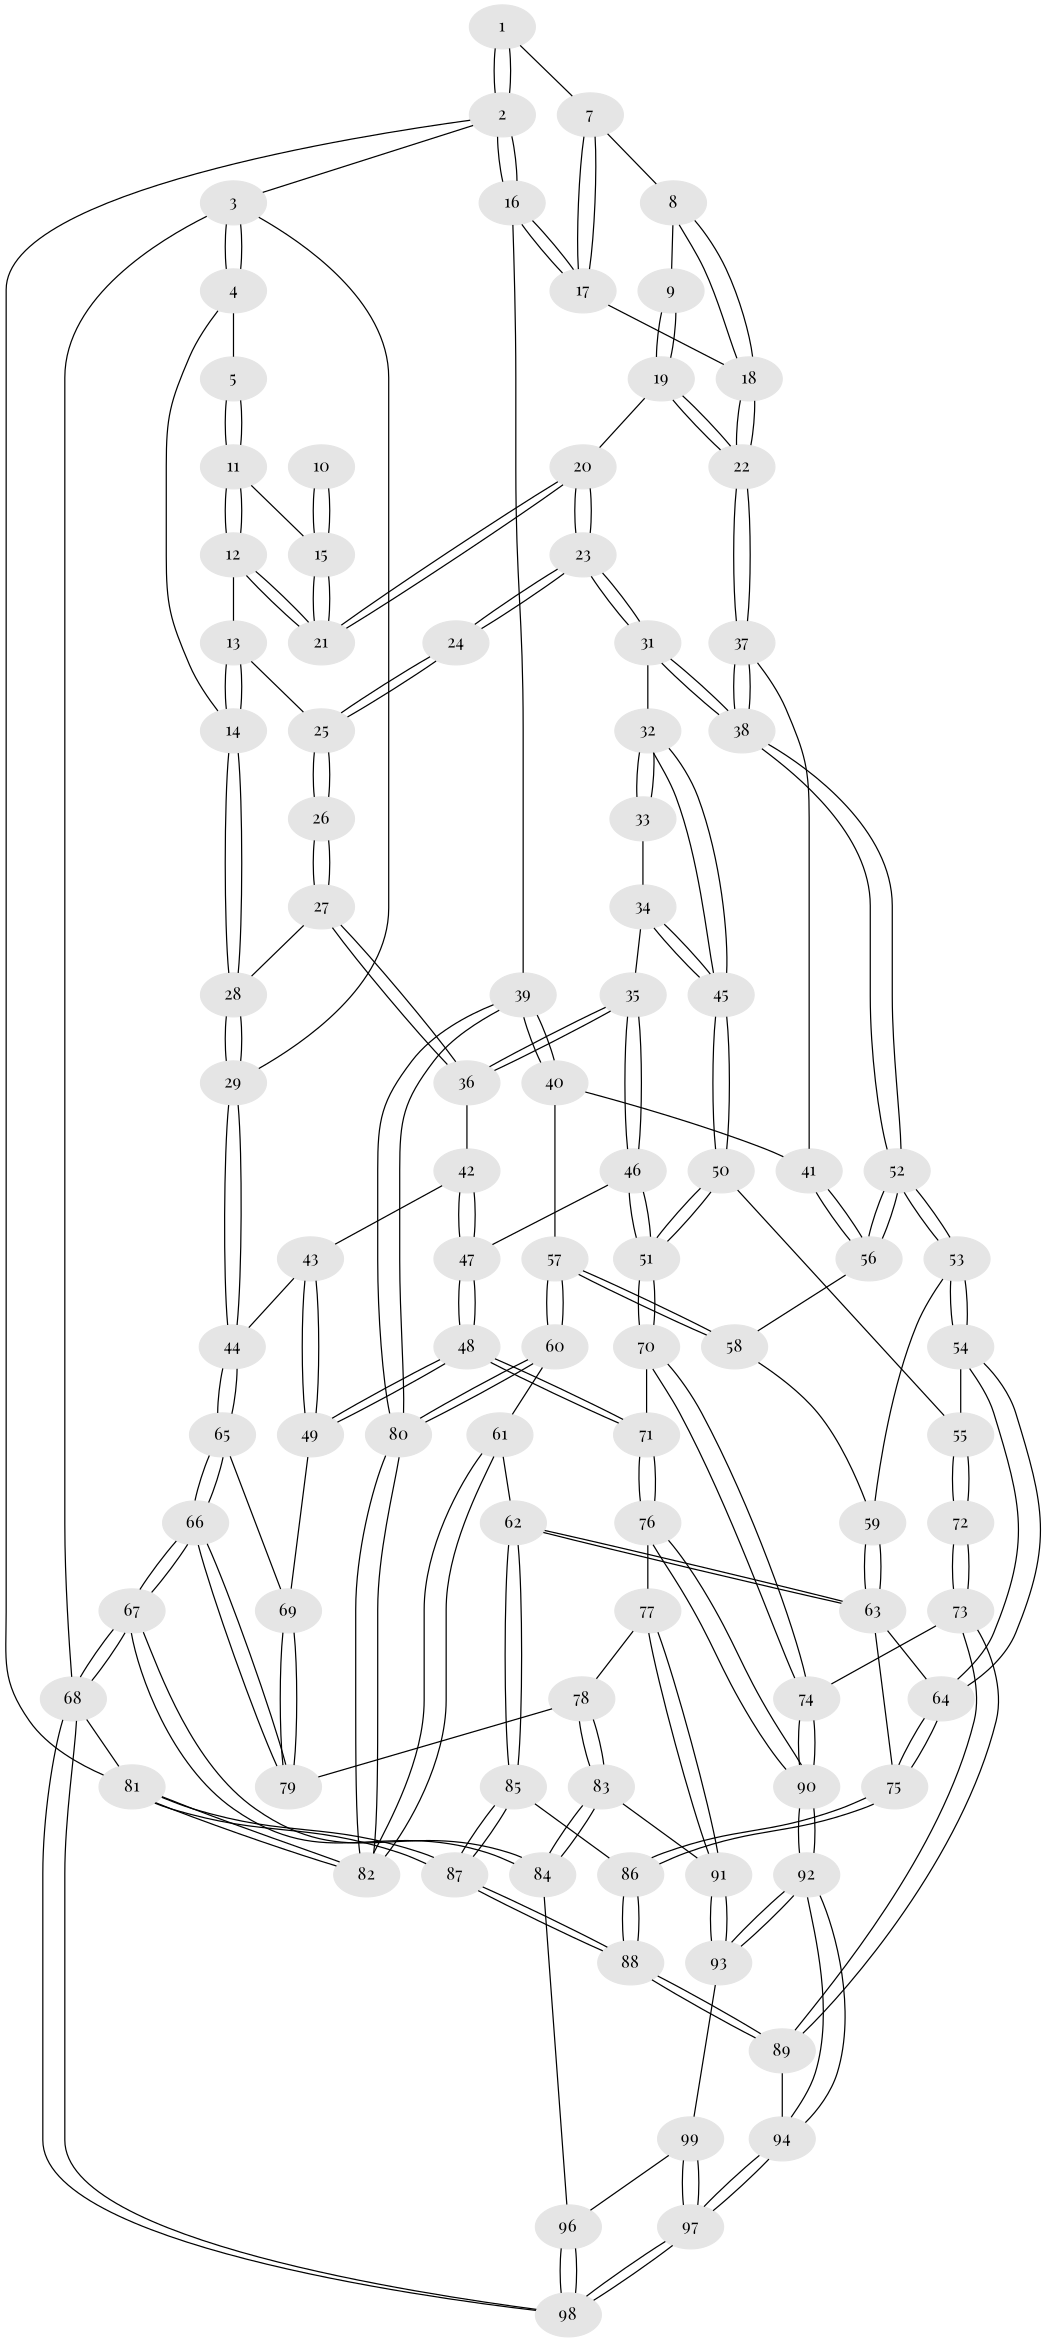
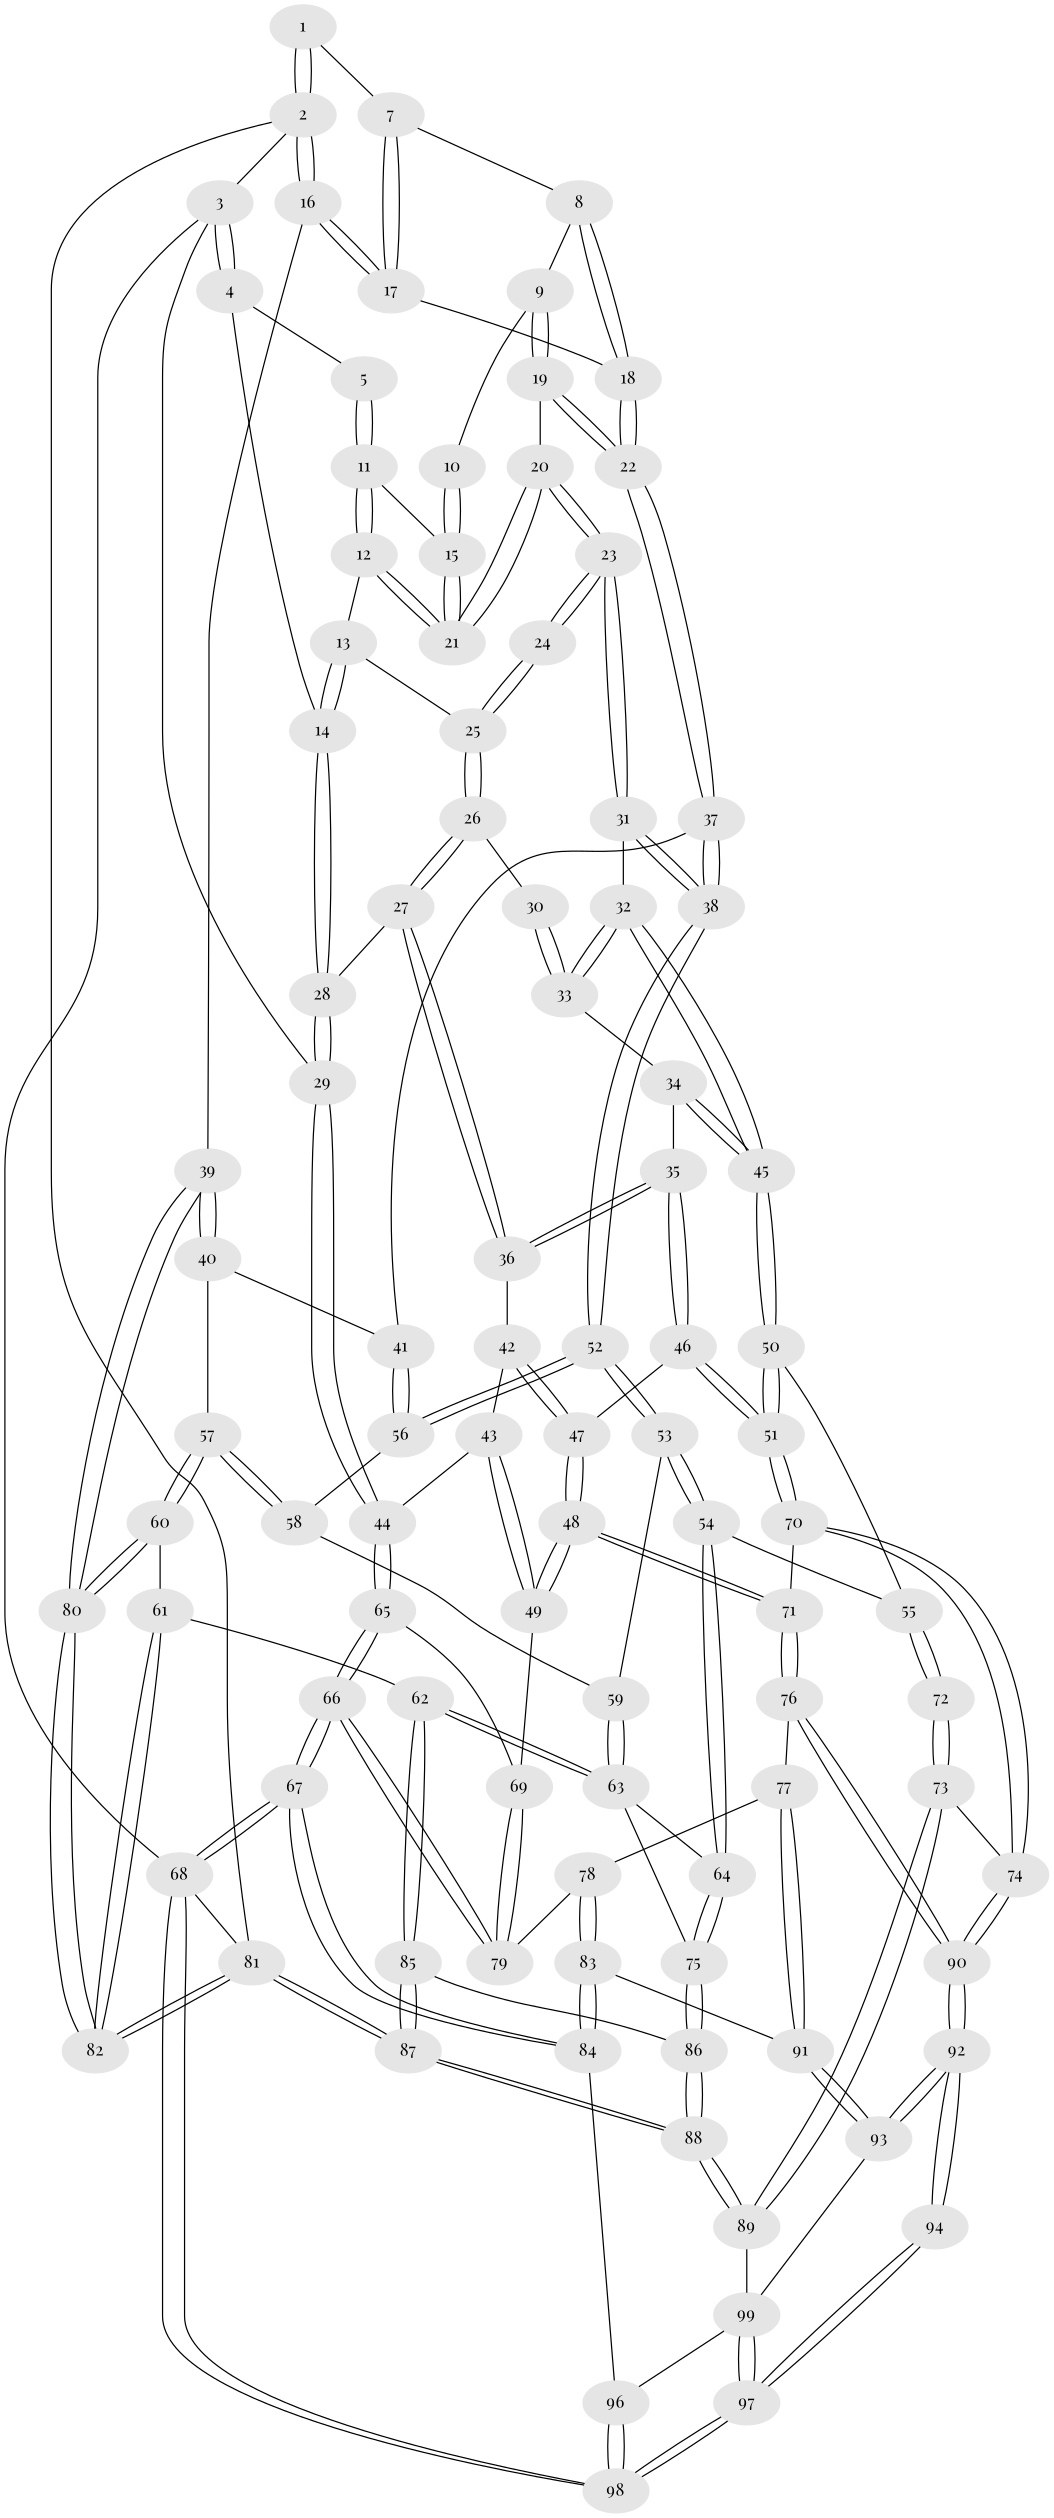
  graph {
    fontname="Playfair Display"
    node [color=gray90 fontname="Playfair Display" style=filled]
    edge [fontname="Playfair Display"]
    1
    2
    7
    3
    16
    81
    8
    17
    4
    29
    68
    39
    82
    87
    5
    14
    44
    98
    11
    28
    15
    12
    10
    9
    18
    19
    22
    20
    21
    13
    25
    26
    40
    80
    37
    23
    24
    31
    38
    41
    32
    27
+   30
    36
    33
    42
    65
    34
    45
    52
    50
    35
    46
    47
    51
    43
    56
    53
    57
    58
    60
    49
    48
    69
    66
    55
    70
    71
    76
    79
    72
    74
    54
    59
    64
    63
    75
    73
    61
    62
    85
    86
    67
    84
    96
    90
    77
    89
    94
    92
    88
    78
    91
    83
    93
    97
    n97 [label=99]
    1 -- 2
    1 -- 2
    1 -- 7
    2 -- 3
    2 -- 16
    2 -- 16
    2 -- 81
    7 -- 8
    7 -- 17
    7 -- 17
    3 -- 4
    3 -- 4
    3 -- 29
    3 -- 68
    16 -- 17
    16 -- 17
    16 -- 39
    81 -- 82
    81 -- 82
    81 -- 87
    81 -- 87
    8 -- 9
    8 -- 18
    8 -- 18
    17 -- 18
    4 -- 5
    4 -- 14
    29 -- 44
    29 -- 44
    68 -- 81
    68 -- 98
    68 -- 98
    39 -- 40
    39 -- 40
    39 -- 80
    39 -- 80
    87 -- 88
    87 -- 88
    5 -- 11
    5 -- 11
    14 -- 28
    14 -- 28
    44 -- 65
    44 -- 65
    11 -- 15
    11 -- 12
    11 -- 12
    28 -- 29
    28 -- 29
    15 -- 21
    15 -- 21
    12 -- 21
    12 -- 21
    12 -- 13
    10 -- 15
    10 -- 15
+   9 -- 10
    9 -- 19
    9 -- 19
    18 -- 22
    18 -- 22
    19 -- 22
    19 -- 22
    19 -- 20
    22 -- 37
    22 -- 37
    20 -- 21
    20 -- 21
    20 -- 23
    20 -- 23
    13 -- 14
    13 -- 14
    13 -- 25
    25 -- 26
    25 -- 26
    26 -- 27
    26 -- 27
+   26 -- 30
    40 -- 41
    40 -- 57
    80 -- 82
    80 -- 82
    37 -- 38
    37 -- 38
    37 -- 41
    23 -- 24
    23 -- 24
    23 -- 31
    23 -- 31
    24 -- 25
    24 -- 25
    31 -- 38
    31 -- 38
    31 -- 32
    38 -- 52
    38 -- 52
    41 -- 56
    41 -- 56
    32 -- 33
    32 -- 33
    32 -- 45
    32 -- 45
    27 -- 28
    27 -- 36
    27 -- 36
+   30 -- 33
+   30 -- 33
    36 -- 42
    33 -- 34
    42 -- 47
    42 -- 47
    42 -- 43
    65 -- 69
    65 -- 66
    65 -- 66
    34 -- 45
    34 -- 45
    34 -- 35
    45 -- 50
    45 -- 50
    52 -- 56
    52 -- 56
    52 -- 53
    52 -- 53
    50 -- 51
    50 -- 51
    50 -- 55
    35 -- 36
    35 -- 36
    35 -- 46
    35 -- 46
    46 -- 47
    46 -- 51
    46 -- 51
    47 -- 48
    47 -- 48
    51 -- 70
    51 -- 70
    43 -- 44
    43 -- 49
    43 -- 49
    56 -- 58
    53 -- 54
    53 -- 54
    53 -- 59
    57 -- 58
    57 -- 58
    57 -- 60
    57 -- 60
    58 -- 59
    60 -- 80
    60 -- 80
    60 -- 61
    49 -- 69
    48 -- 49
    48 -- 49
    48 -- 71
    48 -- 71
    69 -- 79
    69 -- 79
    66 -- 79
    66 -- 79
    66 -- 67
    66 -- 67
    55 -- 72
    55 -- 72
    70 -- 71
    70 -- 74
    70 -- 74
    71 -- 76
    71 -- 76
    76 -- 90
    76 -- 90
    76 -- 77
    72 -- 73
    72 -- 73
    74 -- 90
    74 -- 90
    54 -- 55
    54 -- 64
    54 -- 64
    59 -- 63
    59 -- 63
    64 -- 75
    64 -- 75
    63 -- 64
    63 -- 75
    75 -- 86
    75 -- 86
    73 -- 74
    73 -- 89
    73 -- 89
    61 -- 82
    61 -- 82
    61 -- 62
    62 -- 63
    62 -- 63
    62 -- 85
    62 -- 85
    85 -- 87
    85 -- 87
    85 -- 86
    86 -- 88
    86 -- 88
    67 -- 68
    67 -- 68
    67 -- 84
    67 -- 84
    84 -- 96
    96 -- 98
    96 -- 98
    90 -- 92
    90 -- 92
    77 -- 78
    77 -- 91
    77 -- 91
-   89 -- 94
+   89 -- n97
    94 -- 97
    94 -- 97
    92 -- 94
    92 -- 94
    92 -- 93
    92 -- 93
    88 -- 89
    88 -- 89
    78 -- 79
    78 -- 83
    78 -- 83
    91 -- 93
    91 -- 93
    83 -- 84
    83 -- 84
    83 -- 91
    93 -- n97
    97 -- 98
    97 -- 98
    n97 -- 96
    n97 -- 97
    n97 -- 97
  }
